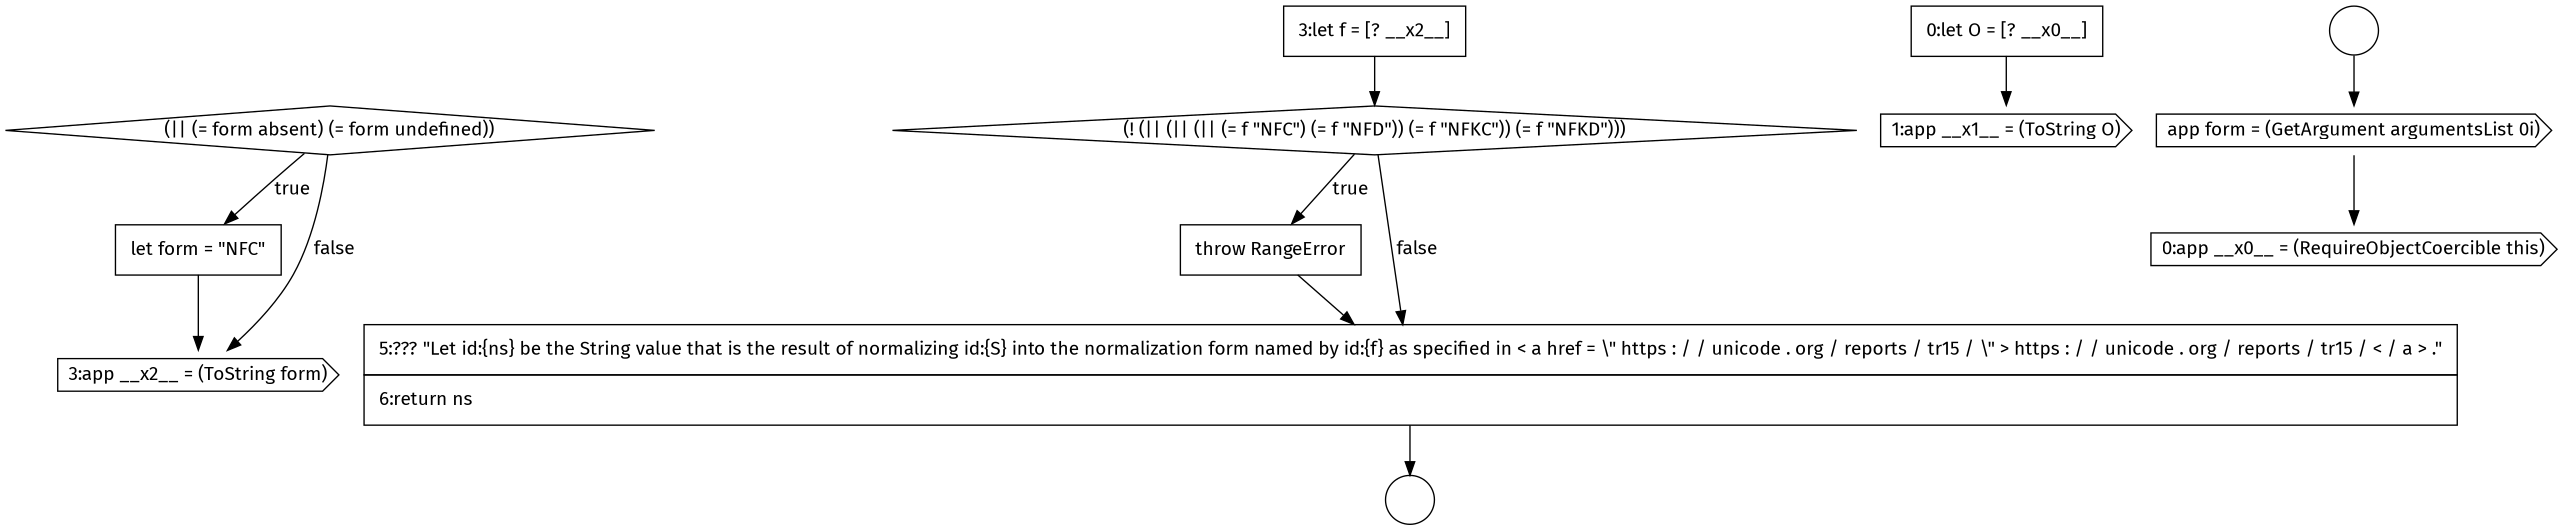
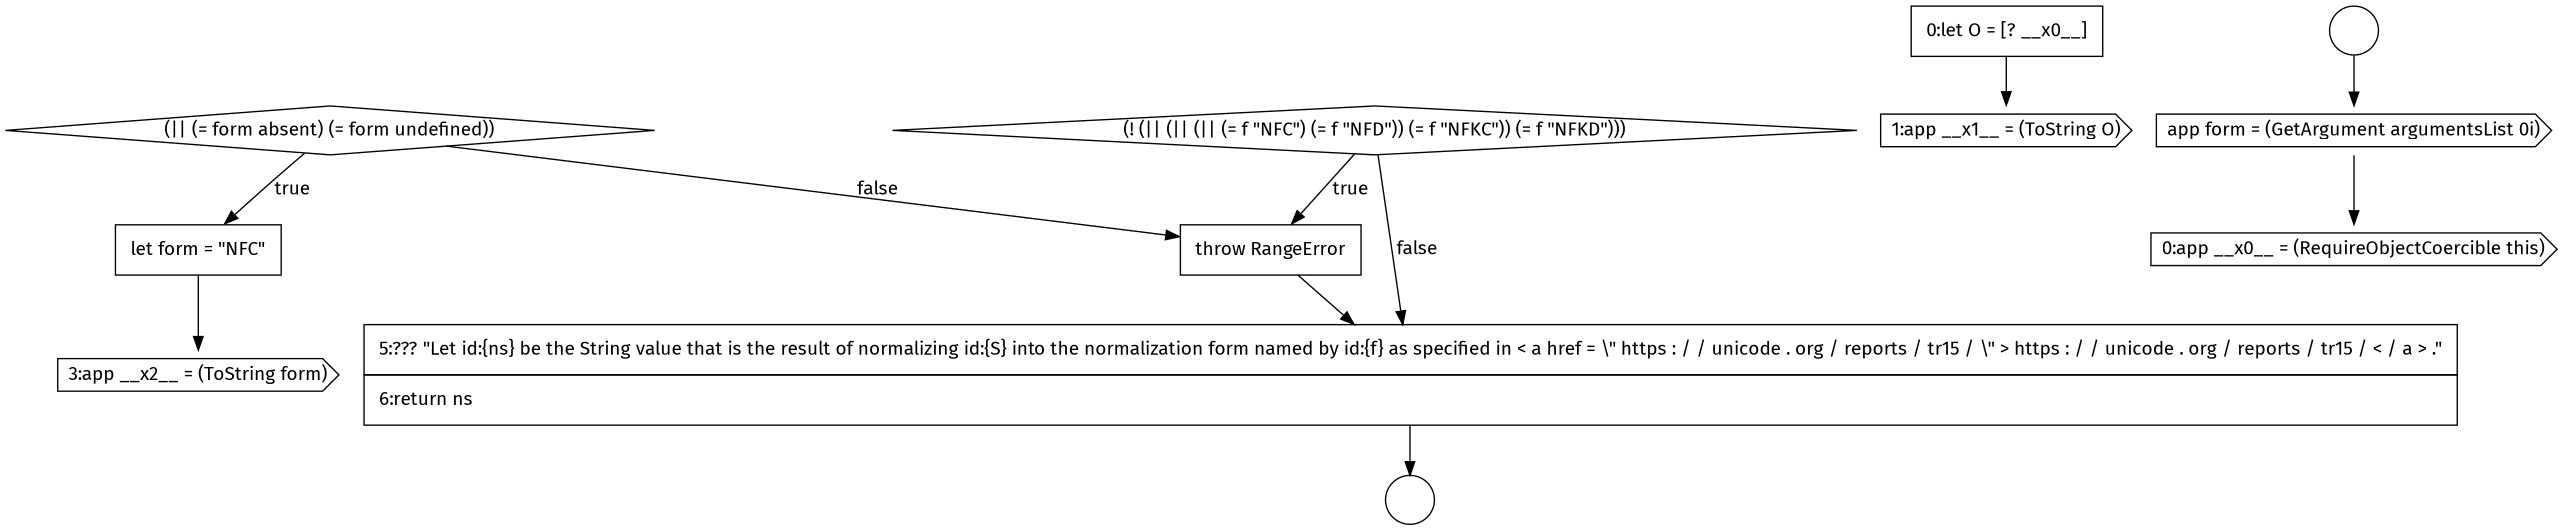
  digraph {
    fontname="Fira Sans"
    node [color=black fillcolor=white fontname="Fira Sans" shape=none style=filled]
    edge [color=black fontname="Fira Sans"]
    n1 [label=<<font color="black">     <table border="0" cellborder="1" cellspacing="0" cellpadding="10">       <tr><td align="left">let form = &quot;NFC&quot;</td></tr>     </table>   </font>> margin=0]
    n2 [label=<<font color="black">3:app __x2__ = (ToString form)</font>> shape=cds]
-   n3 [label=<<font color="black">     <table border="0" cellborder="1" cellspacing="0" cellpadding="10">       <tr><td align="left">3:let f = [? __x2__]</td></tr>     </table>   </font>> margin=0]
    n4 [label=<<font color="black">(! (|| (|| (|| (= f &quot;NFC&quot;) (= f &quot;NFD&quot;)) (= f &quot;NFKC&quot;)) (= f &quot;NFKD&quot;)))</font>> shape=diamond]
    n5 [label=<<font color="black">     <table border="0" cellborder="1" cellspacing="0" cellpadding="10">       <tr><td align="left">0:let O = [? __x0__]</td></tr>     </table>   </font>> margin=0]
    n6 [label=<<font color="black">1:app __x1__ = (ToString O)</font>> shape=cds]
    n7 [label=" " shape=circle]
    n8 [label=<<font color="black">(|| (= form absent) (= form undefined))</font>> shape=diamond]
    n9 [label=<<font color="black">0:app __x0__ = (RequireObjectCoercible this)</font>> shape=cds]
    n10 [label=<<font color="black">     <table border="0" cellborder="1" cellspacing="0" cellpadding="10">       <tr><td align="left">throw RangeError</td></tr>     </table>   </font>> margin=0]
    n11 [label=<<font color="black">     <table border="0" cellborder="1" cellspacing="0" cellpadding="10">       <tr><td align="left">5:??? &quot;Let id:{ns} be the String value that is the result of normalizing id:{S} into the normalization form named by id:{f} as specified in &lt; a href = \&quot; https : / / unicode . org / reports / tr15 / \&quot; &gt; https : / / unicode . org / reports / tr15 / &lt; / a &gt; .&quot;</td></tr>       <tr><td align="left">6:return ns</td></tr>     </table>   </font>> margin=0]
    n12 [label=<<font color="black">app form = (GetArgument argumentsList 0i)</font>> shape=cds]
    n13 [label=" " shape=circle]
    n1 -> n2
-   n3 -> n4
    n4 -> n10 [label=<<font color="black">true</font>>]
    n4 -> n11 [label=<<font color="black">false</font>>]
    n5 -> n6
    n8 -> n1 [label=<<font color="black">true</font>>]
-   n8 -> n2 [label=<<font color="black">false</font>>]
+   n8 -> n10 [label=<<font color="black">false</font>>]
    n10 -> n11
    n11 -> n7
    n12 -> n9
    n13 -> n12
  }
